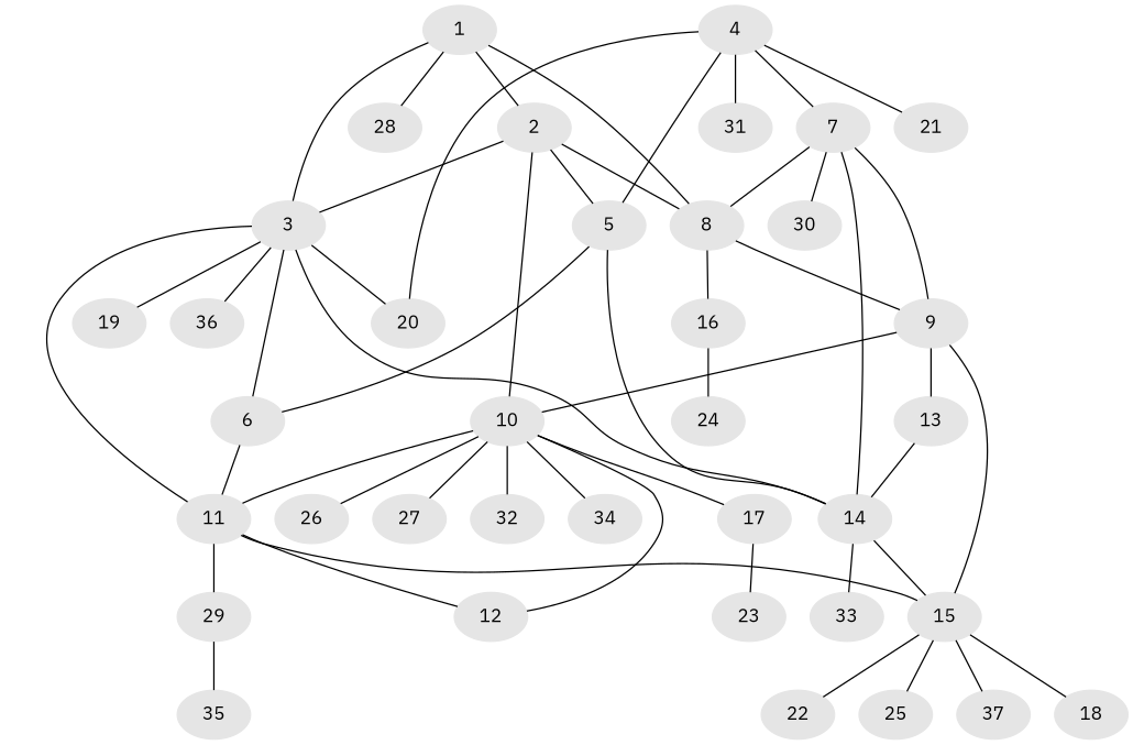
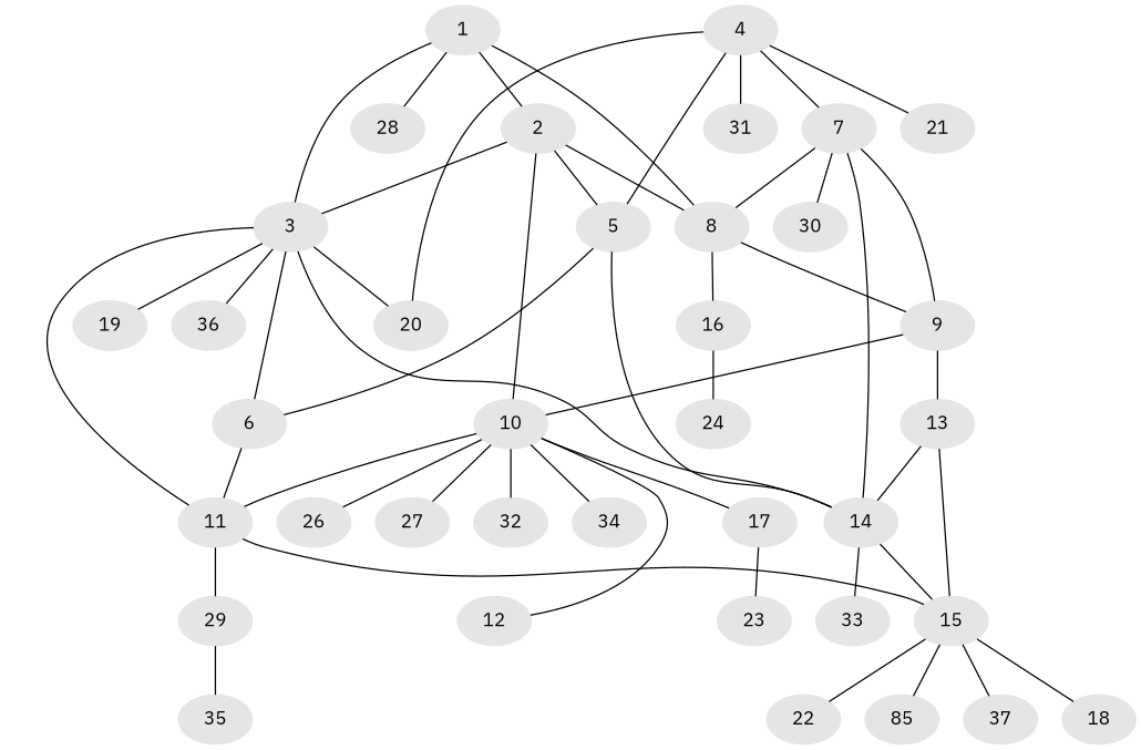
  graph {
    fontname="IBM Plex Sans"
    node [color=gray90 fontname="IBM Plex Sans" style=filled]
    edge [fontname="IBM Plex Sans" weight=1.0]
    1
    2
    3
    8
    28
    5
    10
    6
    11
    14
    19
    20
    36
    9
    16
    12
    17
    26
    27
    32
    34
    15
    29
    33
    4
    7
    21
    31
    30
    13
    24
    23
    18
    22
-   25
+   25 [label=85]
    37
    35
    1 -- 2
    1 -- 3
    1 -- 8
    1 -- 28
    2 -- 3
    2 -- 8
    2 -- 5
    2 -- 10 [weight=2.0]
    3 -- 6
    3 -- 11
    3 -- 14
    3 -- 19
    3 -- 20
    3 -- 36
    8 -- 9
    8 -- 16
    5 -- 6
    5 -- 14
    10 -- 11
    10 -- 12
    10 -- 17
    10 -- 26
    10 -- 27
    10 -- 32
    10 -- 34
    6 -- 11 [weight=2.0]
-   11 -- 12
    11 -- 15
    11 -- 29
    14 -- 15
    14 -- 33
    9 -- 10
    9 -- 13
    16 -- 24
    17 -- 23
    15 -- 18
    15 -- 22
    15 -- 25
    15 -- 37
    29 -- 35
    4 -- 5
    4 -- 20
    4 -- 7
    4 -- 21
    4 -- 31
    7 -- 8
    7 -- 14
    7 -- 9
    7 -- 30
    13 -- 14
-   9 -- 15
+   13 -- 15
  }
